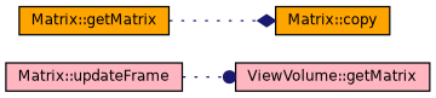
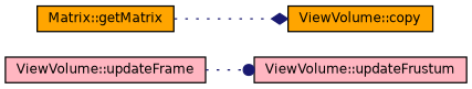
  digraph {
    rankdir=LR
    node [color=black fillcolor=lightpink fontname=Helvetica fontsize=10 shape=record style=filled]
    edge [color=midnightblue fontname=Helvetica fontsize=10 labelfontname=Helvetica labelfontsize=10 style=dotted]
-   n1 [fontcolor=black height=0.2 label="Matrix::updateFrame" width=0.4]
-   n2 [height=0.2 label="ViewVolume::getMatrix" width=0.4]
+   n1 [fontcolor=black height=0.2 label="ViewVolume::updateFrame" width=0.4]
+   n2 [height=0.2 label="ViewVolume::updateFrustum" width=0.4]
    n3 [fillcolor=orange height=0.2 label="Matrix::getMatrix" width=0.4]
-   n4 [fillcolor=orange height=0.2 label="Matrix::copy" width=0.4]
+   n4 [fillcolor=orange height=0.2 label="ViewVolume::copy" width=0.4]
    n1 -> n2 [arrowhead=dot]
    n3 -> n4 [arrowhead=diamond]
  }
